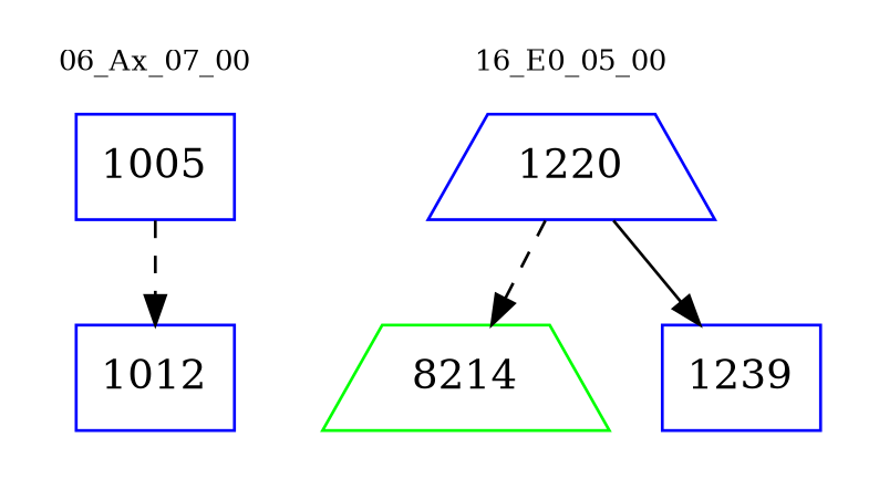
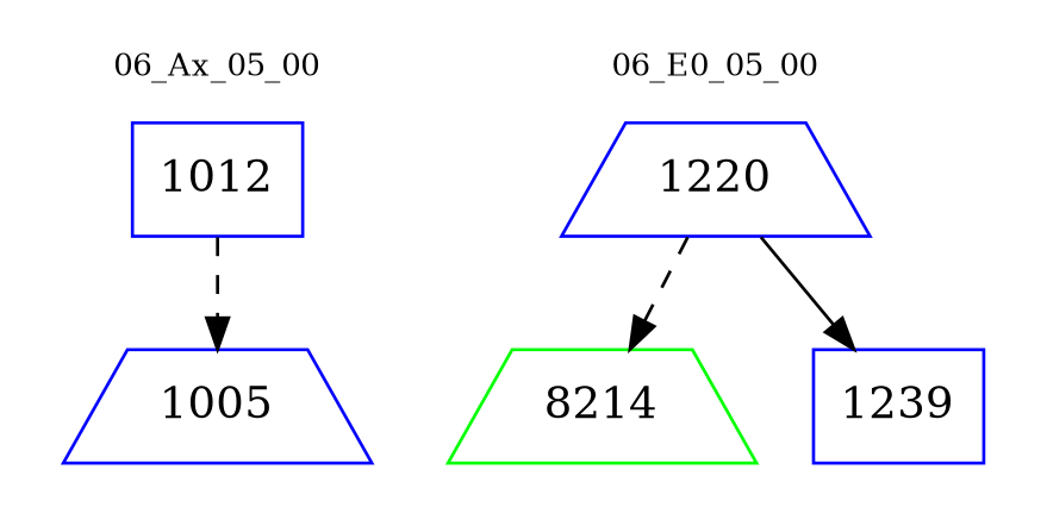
  digraph {
    fontname="DejaVu Serif"
    node [color=blue fontname="DejaVu Serif" shape=box]
    edge [color=black fontname="DejaVu Serif" style=dashed]
-   n1 [label=1005]
+   n1 [label=1005 shape=trapezium]
    n2 [label=1012]
    n3 [label=1220 shape=trapezium]
    n4 [color=green label=8214 shape=trapezium]
    n5 [label=1239]
    subgraph cluster_1 {
      color=white
      fontsize=10
-     label="06_Ax_07_00"
+     label="06_Ax_05_00"
      n1
      n2
    }
    subgraph cluster_2 {
      color=white
      fontsize=10
-     label="16_E0_05_00"
+     label="06_E0_05_00"
      n3
      n4
      n5
    }
-   n1 -> n2
+   n2 -> n1
    n3 -> n4
    n3 -> n5 [style=solid]
  }
